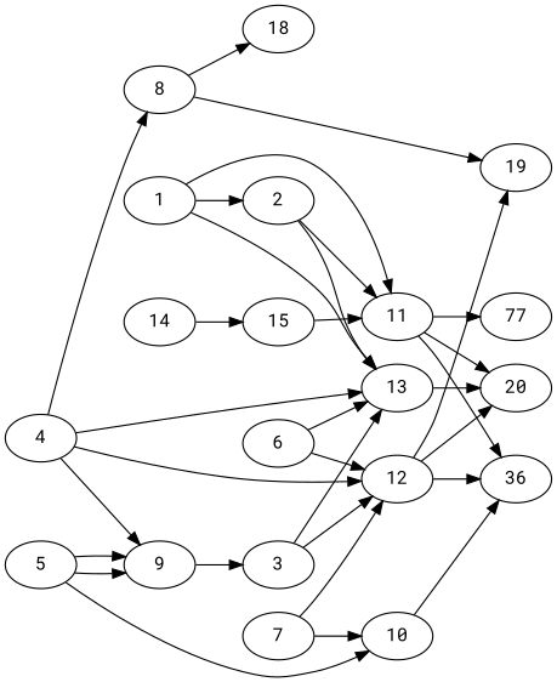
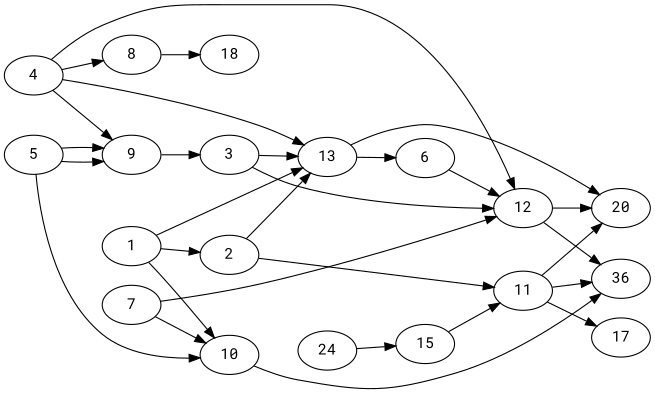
  digraph {
    fontname="Roboto Mono"
    rankdir=LR
    node [alpha=0.19 fontname="Roboto Mono"]
    edge [fontname="Roboto Mono"]
    1 [alpha=0.18 expect_size=14598144]
    10 [expect_size=34684928]
    13 [alpha=0.04 expect_size=17029120]
    2 [alpha=0.04 expect_size=18119680]
    n5 [alpha=0.02 expect_size=20595712 label=36]
    20 [alpha=0.01 expect_size=43420672]
-   14 [alpha=0.18 expect_size=28621824]
+   14 [alpha=0.18 expect_size=28621824 label=24]
    15 [expect_size=28148736]
    11 [alpha=0.16 expect_size=11809792]
-   17 [alpha=0.01 expect_size=14018560 label=77]
+   17 [alpha=0.01 expect_size=14018560]
    3 [alpha=0.05 expect_size=49686528]
    12 [expect_size=6881280]
    9 [alpha=0.10 expect_size=11524096]
-   19 [alpha=0.12 expect_size=19293184]
    4 [alpha=0.20 expect_size=11086848]
    8 [alpha=0.05 expect_size=25389056]
    18 [alpha=0.10 expect_size=6565888]
    5 [alpha=0.17 expect_size=33473536]
    6 [alpha=0.17 expect_size=10907648]
    7 [alpha=0.17 expect_size=10293248]
-   1 -> 11
+   1 -> 10
    1 -> 13
    1 -> 2
    10 -> n5
    13 -> 20
    2 -> 13
    2 -> 11
    14 -> 15
    15 -> 11
    11 -> n5
    11 -> 20
    11 -> 17
    3 -> 13
    3 -> 12
    12 -> n5
    12 -> 20
-   12 -> 19
    9 -> 3
    4 -> 13
    4 -> 12
    4 -> 9
    4 -> 8
-   8 -> 19
    8 -> 18
    5 -> 10
    5 -> 9
    5 -> 9
-   6 -> 13
+   13 -> 6
    6 -> 12
    7 -> 10
    7 -> 12
  }
